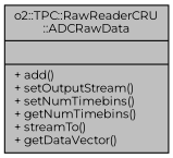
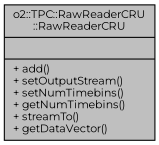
  digraph {
    fontname=Montserrat
-   n1 [color=black fillcolor=grey75 fontcolor=black fontname=Montserrat fontsize=10 height=0.2 label="{o2::TPC::RawReaderCRU\l::ADCRawData\n||+ add()\l+ setOutputStream()\l+ setNumTimebins()\l+ getNumTimebins()\l+ streamTo()\l+ getDataVector()\l}" shape=record style=filled width=0.4]
+   n1 [color=black fillcolor=grey75 fontcolor=black fontname=Montserrat fontsize=10 height=0.2 label="{o2::TPC::RawReaderCRU\l::RawReaderCRU\n||+ add()\l+ setOutputStream()\l+ setNumTimebins()\l+ getNumTimebins()\l+ streamTo()\l+ getDataVector()\l}" shape=record style=filled width=0.4]
  }
